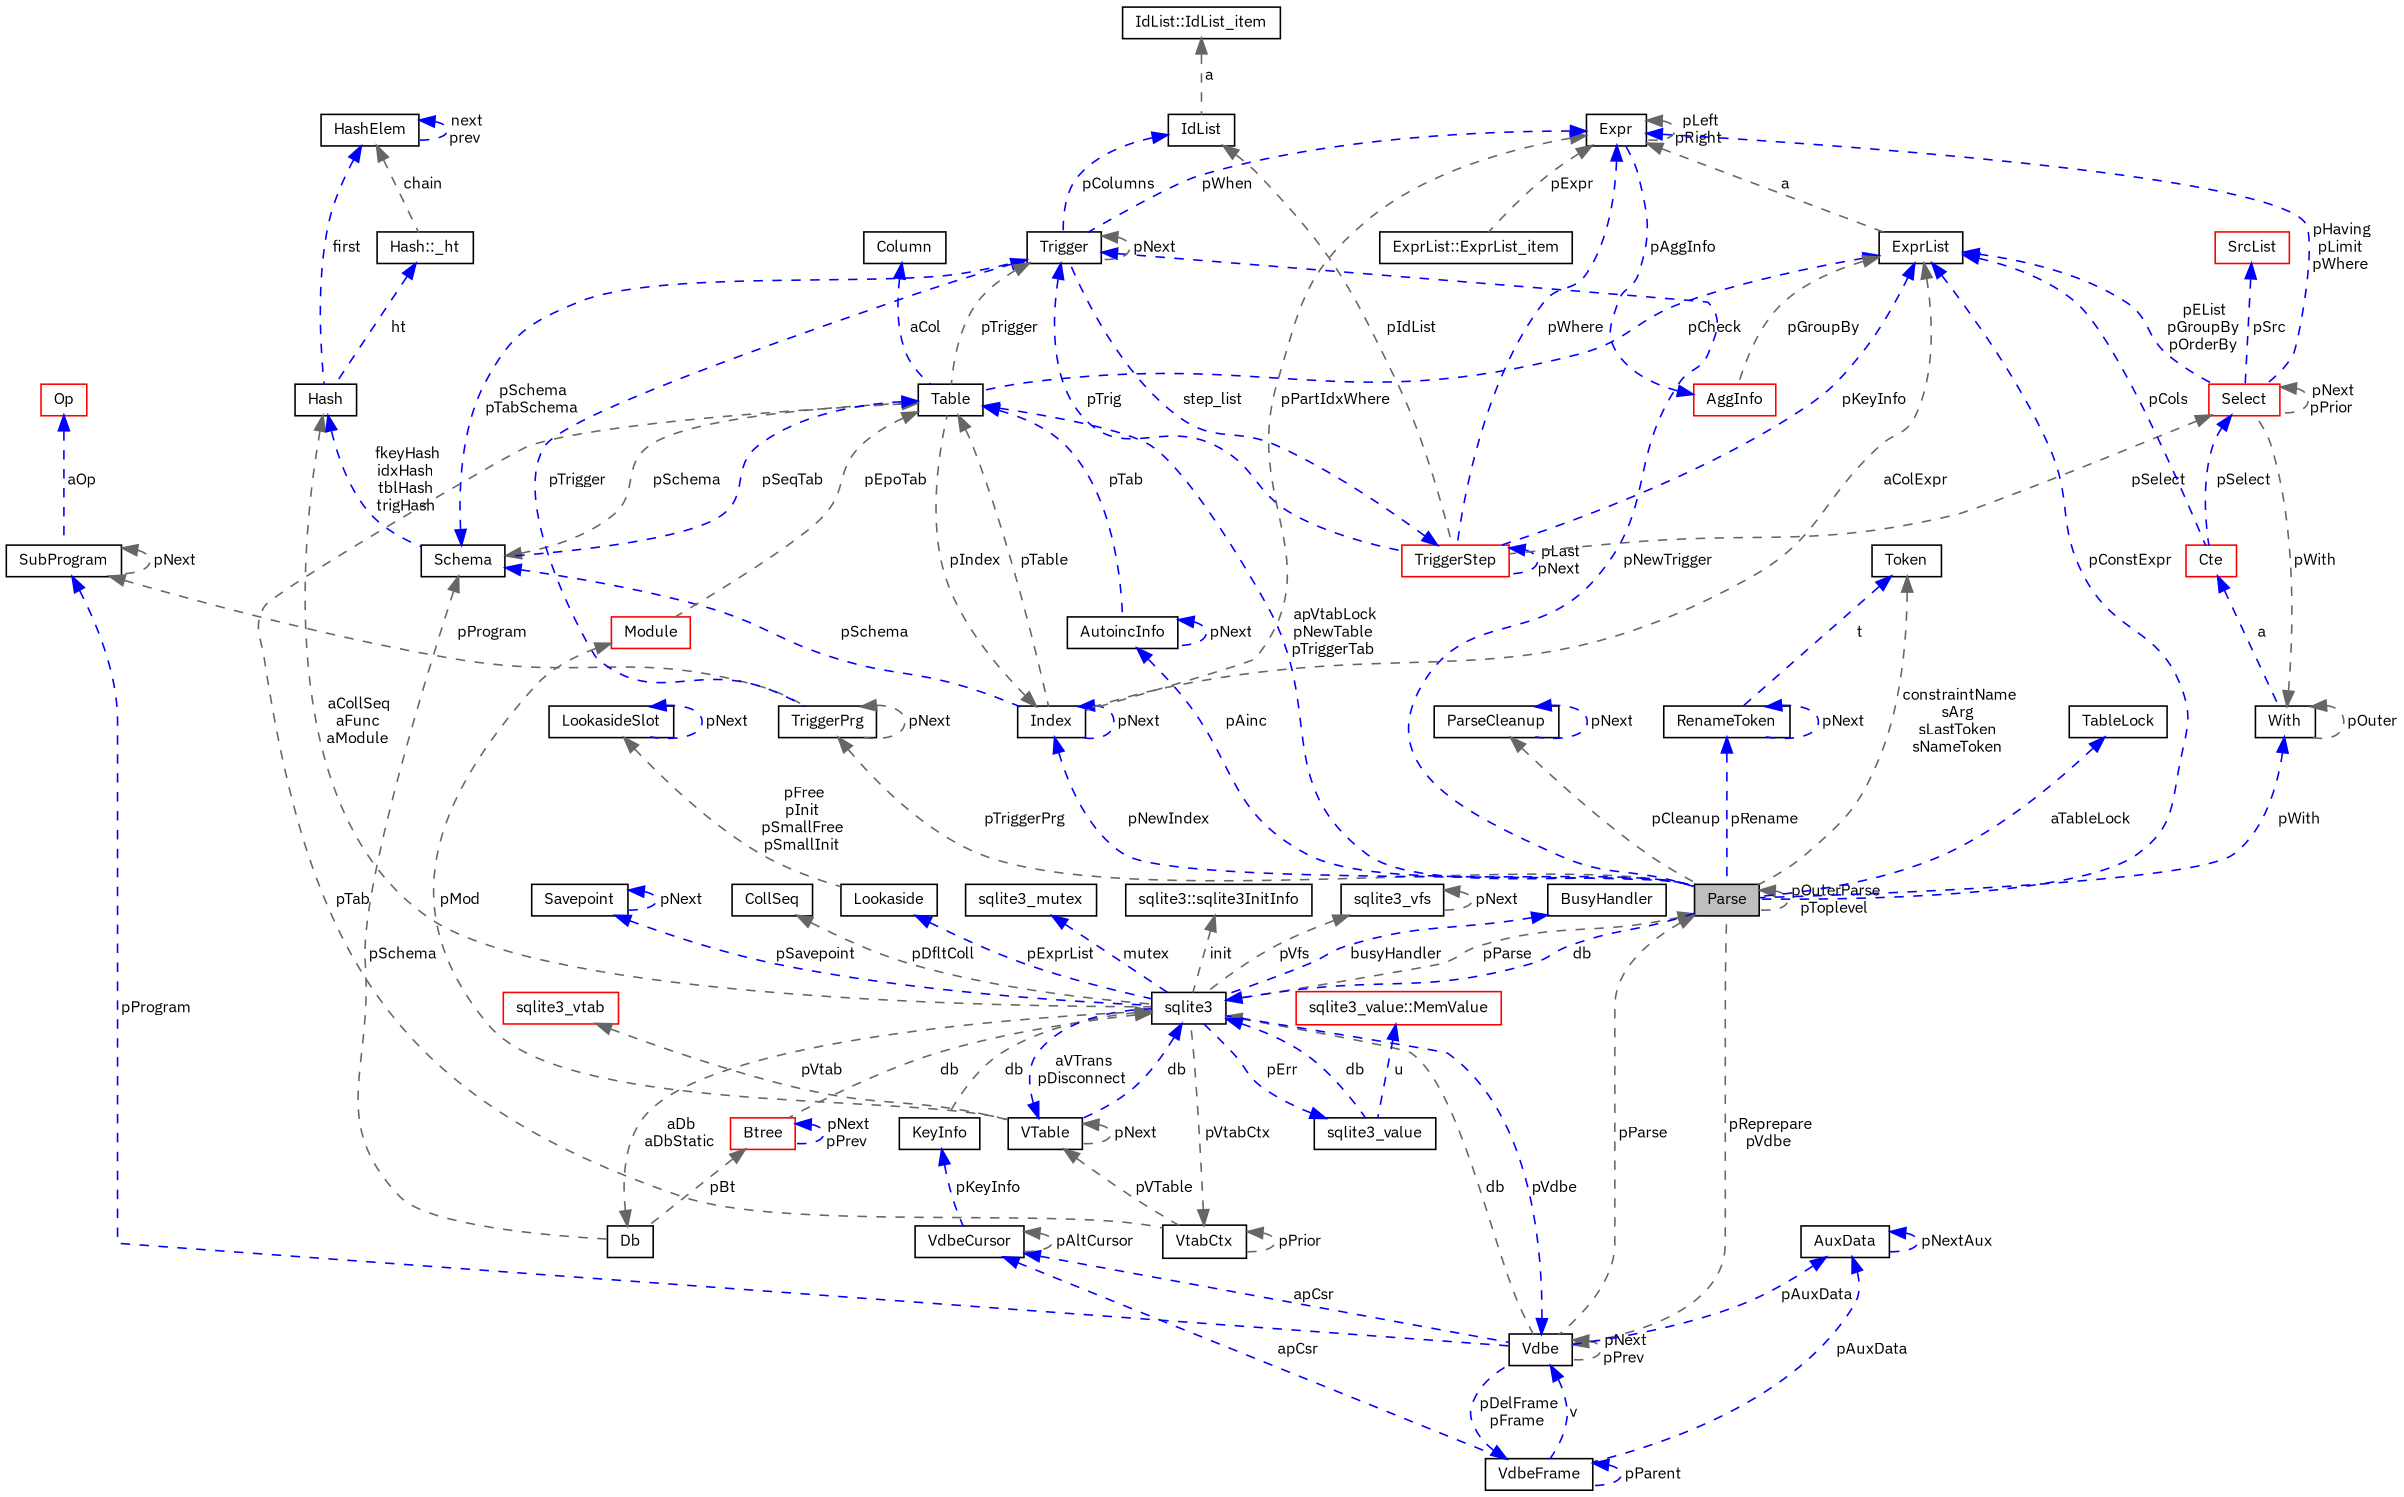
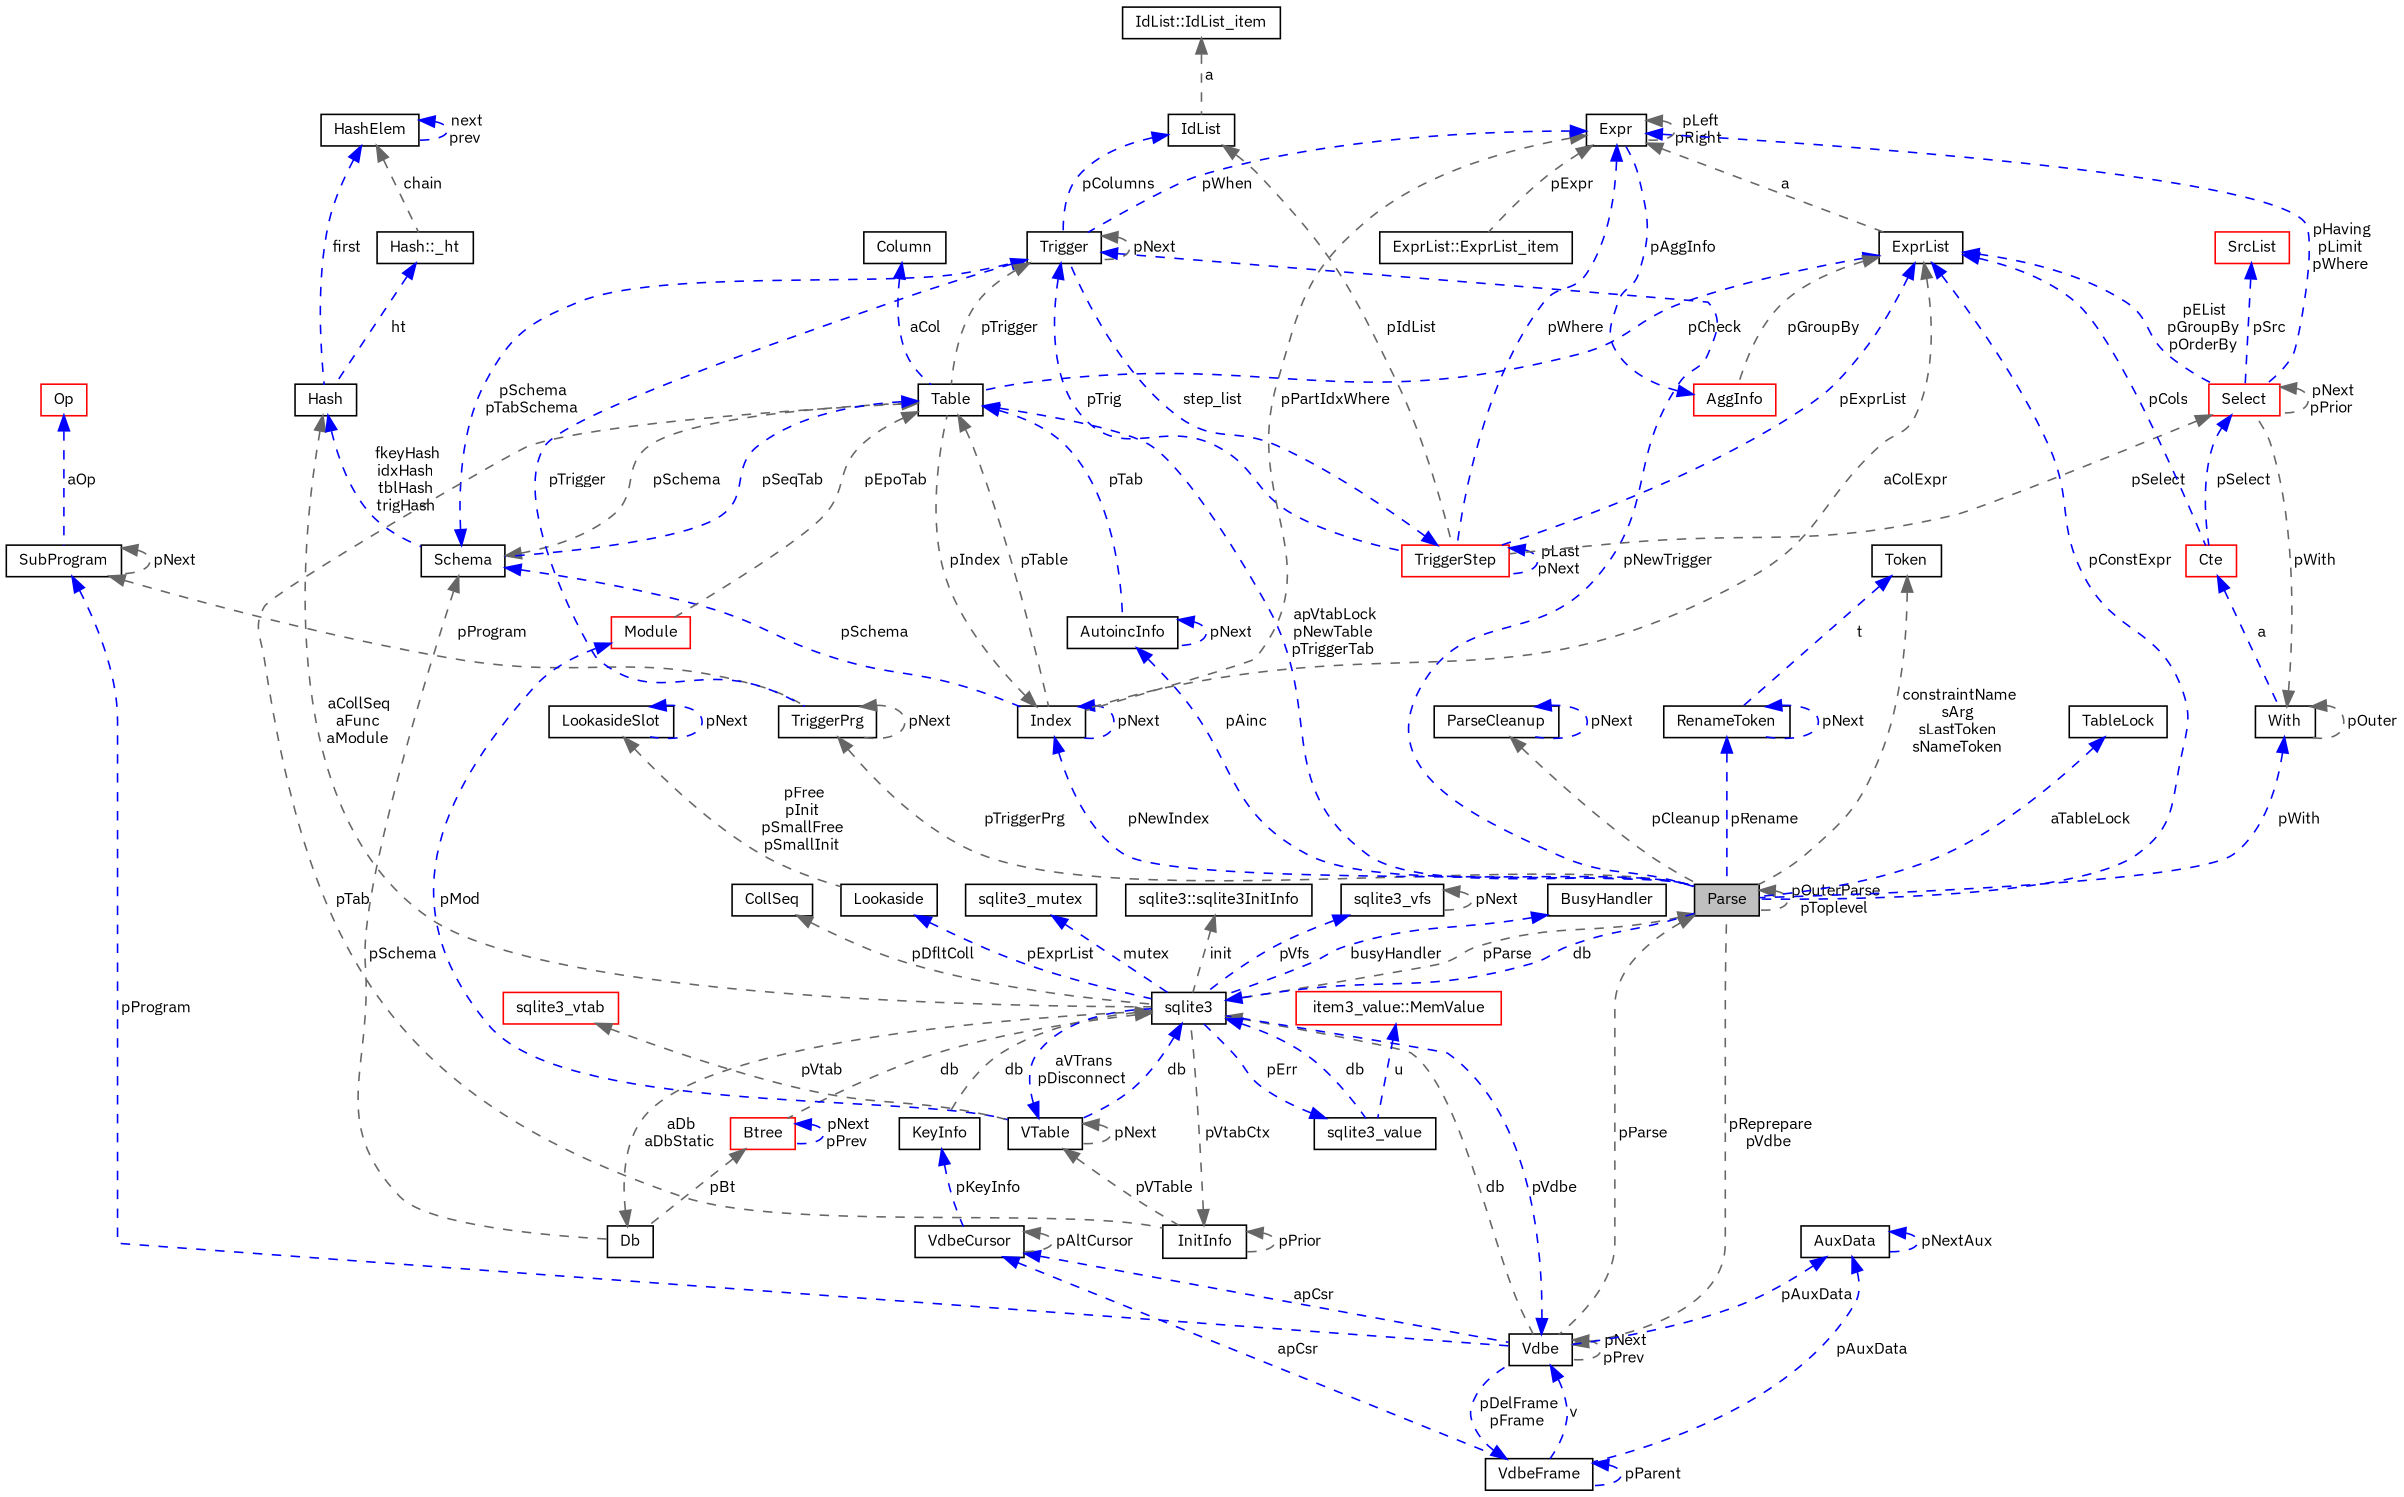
  digraph {
    fontname="IBM Plex Sans"
    node [color=black fillcolor=white fontname="IBM Plex Sans" fontsize=10 shape=record style=filled]
    edge [color=blue dir=back fontname="IBM Plex Sans" fontsize=10 labelfontname=Helvetica labelfontsize=10 style=dashed]
    n1 [fillcolor=grey75 fontcolor=black height=0.2 label=Parse width=0.4]
    n2 [height=0.2 label=sqlite3 width=0.4]
    n3 [height=0.2 label=Vdbe width=0.4]
    n4 [height=0.2 label=KeyInfo width=0.4]
    n5 [color=red height=0.2 label=Btree width=0.4]
    n6 [height=0.2 label=sqlite3_value width=0.4]
    n7 [height=0.2 label=VTable width=0.4]
    n8 [height=0.2 label=VdbeFrame width=0.4]
    n9 [height=0.2 label=VdbeCursor width=0.4]
    n10 [height=0.2 label=Db width=0.4]
-   n11 [height=0.2 label=VtabCtx width=0.4]
+   n11 [height=0.2 label=InitInfo width=0.4]
    n12 [height=0.2 label=sqlite3_vfs width=0.4]
    n13 [height=0.2 label=CollSeq width=0.4]
    n14 [height=0.2 label=AuxData width=0.4]
    n15 [height=0.2 label=SubProgram width=0.4]
    n16 [height=0.2 label=TriggerPrg width=0.4]
    n17 [color=red height=0.2 label=Op width=0.4]
    n18 [height=0.2 label=sqlite3_mutex width=0.4]
    n19 [height=0.2 label=Schema width=0.4]
    n20 [height=0.2 label=Table width=0.4]
    n21 [height=0.2 label=Index width=0.4]
    n22 [height=0.2 label=Trigger width=0.4]
    n23 [color=red height=0.2 label=Module width=0.4]
    n24 [height=0.2 label=AutoincInfo width=0.4]
    n25 [color=red height=0.2 label=TriggerStep width=0.4]
    n26 [height=0.2 label=Hash width=0.4]
    n27 [height=0.2 label=HashElem width=0.4]
    n28 [height=0.2 label="Hash::_ht" width=0.4]
    n29 [height=0.2 label=Column width=0.4]
    n30 [height=0.2 label=Expr width=0.4]
    n31 [height=0.2 label="ExprList::ExprList_item" width=0.4]
    n32 [color=red height=0.2 label=Select width=0.4]
    n33 [height=0.2 label=ExprList width=0.4]
    n34 [color=red height=0.2 label=Cte width=0.4]
    n35 [color=red height=0.2 label=AggInfo width=0.4]
    n36 [height=0.2 label=With width=0.4]
    n37 [height=0.2 label=IdList width=0.4]
    n38 [height=0.2 label="IdList::IdList_item" width=0.4]
    n39 [color=red height=0.2 label=SrcList width=0.4]
    n40 [height=0.2 label="sqlite3::sqlite3InitInfo" width=0.4]
-   n41 [color=red height=0.2 label="sqlite3_value::MemValue" width=0.4]
+   n41 [color=red height=0.2 label="item3_value::MemValue" width=0.4]
    n42 [height=0.2 label=Lookaside width=0.4]
    n43 [height=0.2 label=LookasideSlot width=0.4]
    n44 [color=red height=0.2 label=sqlite3_vtab width=0.4]
    n45 [height=0.2 label=BusyHandler width=0.4]
-   n46 [height=0.2 label=Savepoint width=0.4]
    n47 [height=0.2 label=Token width=0.4]
    n48 [height=0.2 label=RenameToken width=0.4]
    n49 [height=0.2 label=TableLock width=0.4]
    n50 [height=0.2 label=ParseCleanup width=0.4]
    n1 -> n1 [color=gray40 label=" pOuterParse\npToplevel"]
    n1 -> n2 [color=gray40 label=" pParse"]
    n1 -> n3 [color=gray40 label=" pParse"]
    n2 -> n1 [label=" db"]
    n2 -> n3 [color=gray40 label=" db"]
    n2 -> n4 [color=gray40 label=" db"]
    n2 -> n5 [color=gray40 label=" db"]
    n2 -> n6 [label=" db"]
    n2 -> n7 [label=" db"]
    n3 -> n1 [color=gray40 label=" pReprepare\npVdbe"]
    n3 -> n2 [label=" pVdbe"]
    n3 -> n3 [color=gray40 label=" pNext\npPrev"]
    n3 -> n8 [label=" v"]
    n4 -> n9 [label=" pKeyInfo"]
    n5 -> n5 [label=" pNext\npPrev"]
    n5 -> n10 [color=gray40 label=" pBt"]
    n6 -> n2 [label=" pErr"]
    n7 -> n2 [label=" aVTrans\npDisconnect"]
    n7 -> n7 [color=gray40 label=" pNext"]
    n7 -> n11 [color=gray40 label=" pVTable"]
    n8 -> n3 [label=" pDelFrame\npFrame"]
    n8 -> n8 [label=" pParent"]
    n9 -> n3 [label=" apCsr"]
    n9 -> n8 [label=" apCsr"]
    n9 -> n9 [color=gray40 label=" pAltCursor"]
    n10 -> n2 [color=gray40 label=" aDb\naDbStatic"]
    n11 -> n2 [color=gray40 label=" pVtabCtx"]
    n11 -> n11 [color=gray40 label=" pPrior"]
-   n12 -> n2 [color=gray40 label=" pVfs"]
+   n12 -> n2 [label=" pVfs"]
    n12 -> n12 [color=gray40 label=" pNext"]
    n13 -> n2 [color=gray40 label=" pDfltColl"]
    n14 -> n3 [label=" pAuxData"]
    n14 -> n8 [label=" pAuxData"]
    n14 -> n14 [label=" pNextAux"]
    n15 -> n3 [label=" pProgram"]
    n15 -> n15 [color=gray40 label=" pNext"]
    n15 -> n16 [color=gray40 label=" pProgram"]
    n16 -> n1 [color=gray40 label=" pTriggerPrg"]
    n16 -> n16 [color=gray40 label=" pNext"]
    n17 -> n15 [label=" aOp"]
    n18 -> n2 [label=" mutex"]
    n19 -> n10 [color=gray40 label=" pSchema"]
    n19 -> n20 [color=gray40 label=" pSchema"]
    n19 -> n21 [label=" pSchema"]
    n19 -> n22 [label=" pSchema\npTabSchema"]
    n20 -> n1 [label=" apVtabLock\npNewTable\npTriggerTab"]
    n20 -> n11 [color=gray40 label=" pTab"]
    n20 -> n19 [label=" pSeqTab"]
    n20 -> n21 [color=gray40 label=" pTable"]
    n20 -> n23 [color=gray40 label=" pEpoTab"]
    n20 -> n24 [label=" pTab"]
    n21 -> n1 [label=" pNewIndex"]
    n21 -> n20 [color=gray40 label=" pIndex"]
    n21 -> n21 [label=" pNext"]
    n22 -> n1 [label=" pNewTrigger"]
    n22 -> n16 [label=" pTrigger"]
    n22 -> n20 [color=gray40 label=" pTrigger"]
    n22 -> n22 [color=gray40 label=" pNext"]
    n22 -> n25 [label=" pTrig"]
-   n23 -> n7 [color=gray40 label=" pMod"]
+   n23 -> n7 [label=" pMod"]
    n24 -> n1 [label=" pAinc"]
    n24 -> n24 [label=" pNext"]
    n25 -> n22 [label=" step_list"]
    n25 -> n25 [label=" pLast\npNext"]
    n26 -> n2 [color=gray40 label=" aCollSeq\naFunc\naModule"]
    n26 -> n19 [label=" fkeyHash\nidxHash\ntblHash\ntrigHash"]
    n27 -> n26 [label=" first"]
    n27 -> n27 [label=" next\nprev"]
    n27 -> n28 [color=gray40 label=" chain"]
    n28 -> n26 [label=" ht"]
    n29 -> n20 [label=" aCol"]
    n30 -> n21 [color=gray40 label=" pPartIdxWhere"]
    n30 -> n22 [label=" pWhen"]
    n30 -> n25 [label=" pWhere"]
    n30 -> n30 [color=gray40 label=" pLeft\npRight"]
    n30 -> n31 [color=gray40 label=" pExpr"]
    n30 -> n32 [label=" pHaving\npLimit\npWhere"]
    n30 -> n33 [color=gray40 label=" a"]
    n32 -> n25 [color=gray40 label=" pSelect"]
    n32 -> n32 [color=gray40 label=" pNext\npPrior"]
    n32 -> n34 [label=" pSelect"]
    n33 -> n1 [label=" pConstExpr"]
    n33 -> n20 [label=" pCheck"]
    n33 -> n21 [color=gray40 label=" aColExpr"]
-   n33 -> n25 [label=" pKeyInfo"]
+   n33 -> n25 [label=" pExprList"]
    n33 -> n32 [label=" pEList\npGroupBy\npOrderBy"]
    n33 -> n34 [label=" pCols"]
    n33 -> n35 [color=gray40 label=" pGroupBy"]
    n34 -> n36 [label=" a"]
    n35 -> n30 [label=" pAggInfo"]
    n36 -> n1 [label=" pWith"]
    n36 -> n32 [color=gray40 label=" pWith"]
    n36 -> n36 [color=gray40 label=" pOuter"]
    n37 -> n22 [label=" pColumns"]
    n37 -> n25 [color=gray40 label=" pIdList"]
    n38 -> n37 [color=gray40 label=" a"]
    n39 -> n32 [label=" pSrc"]
    n40 -> n2 [color=gray40 label=" init"]
    n41 -> n6 [label=" u"]
    n42 -> n2 [label=" pExprList"]
    n43 -> n42 [color=gray40 label=" pFree\npInit\npSmallFree\npSmallInit"]
    n43 -> n43 [label=" pNext"]
    n44 -> n7 [color=gray40 label=" pVtab"]
    n45 -> n2 [label=" busyHandler"]
-   n46 -> n2 [label=" pSavepoint"]
-   n46 -> n46 [label=" pNext"]
    n47 -> n1 [color=gray40 label=" constraintName\nsArg\nsLastToken\nsNameToken"]
    n47 -> n48 [label=" t"]
    n48 -> n1 [label=" pRename"]
    n48 -> n48 [label=" pNext"]
    n49 -> n1 [label=" aTableLock"]
    n50 -> n1 [color=gray40 label=" pCleanup"]
    n50 -> n50 [label=" pNext"]
  }
